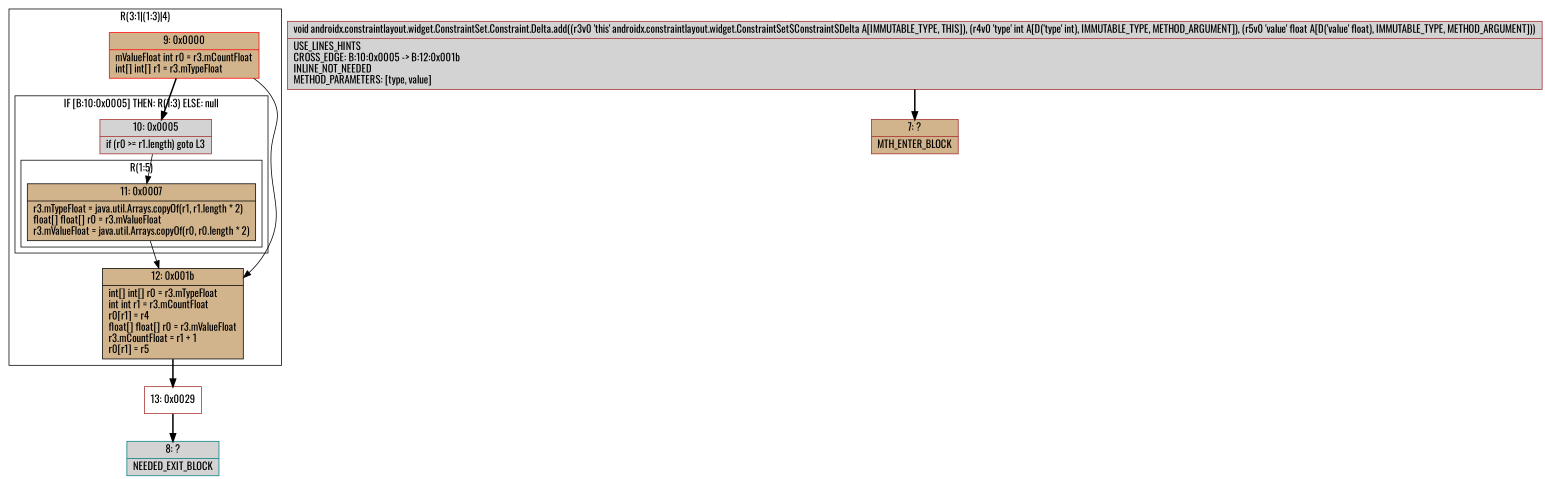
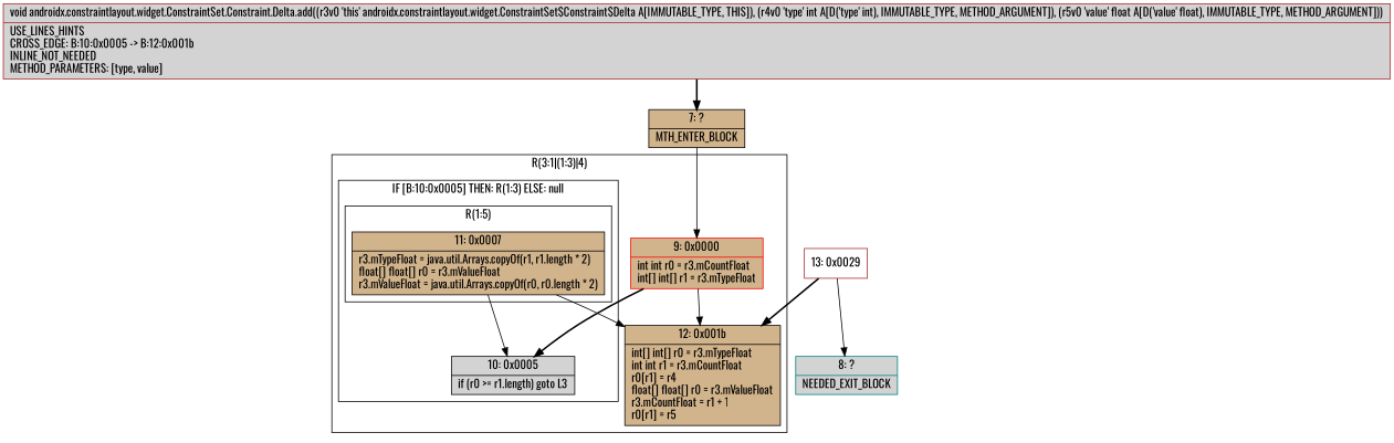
  digraph {
    fontname=Oswald
    node [color=brown fillcolor=tan fontname=Oswald shape=record style=filled]
    edge [fontname=Oswald style=solid]
    n1 [color=black label="{11\:\ 0x0007|r3.mTypeFloat = java.util.Arrays.copyOf(r1, r1.length * 2)\lfloat[] float[] r0 = r3.mValueFloat\lr3.mValueFloat = java.util.Arrays.copyOf(r0, r0.length * 2)\l}"]
-   n2 [fillcolor=lightgrey label="{10\:\ 0x0005|if (r0 \>= r1.length) goto L3\l}"]
-   n3 [color=red label="{9\:\ 0x0000|mValueFloat int r0 = r3.mCountFloat\lint[] int[] r1 = r3.mTypeFloat\l}"]
+   n2 [color=black fillcolor=lightgrey label="{10\:\ 0x0005|if (r0 \>= r1.length) goto L3\l}"]
+   n3 [color=red label="{9\:\ 0x0000|int int r0 = r3.mCountFloat\lint[] int[] r1 = r3.mTypeFloat\l}"]
    n4 [color=black label="{12\:\ 0x001b|int[] int[] r0 = r3.mTypeFloat\lint int r1 = r3.mCountFloat\lr0[r1] = r4\lfloat[] float[] r0 = r3.mValueFloat\lr3.mCountFloat = r1 + 1\lr0[r1] = r5\l}"]
    n5 [fillcolor=white label="{13\:\ 0x0029}"]
    n6 [color=teal fillcolor=lightgrey label="{8\:\ ?|NEEDED_EXIT_BLOCK\l}"]
-   n7 [label="{7\:\ ?|MTH_ENTER_BLOCK\l}"]
+   n7 [color=black label="{7\:\ ?|MTH_ENTER_BLOCK\l}"]
    n8 [fillcolor=lightgrey label="{void androidx.constraintlayout.widget.ConstraintSet.Constraint.Delta.add((r3v0 'this' androidx.constraintlayout.widget.ConstraintSet$Constraint$Delta A[IMMUTABLE_TYPE, THIS]), (r4v0 'type' int A[D('type' int), IMMUTABLE_TYPE, METHOD_ARGUMENT]), (r5v0 'value' float A[D('value' float), IMMUTABLE_TYPE, METHOD_ARGUMENT]))  | USE_LINES_HINTS\lCROSS_EDGE: B:10:0x0005 \-\> B:12:0x001b\lINLINE_NOT_NEEDED\lMETHOD_PARAMETERS: [type, value]\l}"]
    subgraph cluster_1 {
      label="R(3:1|(1:3)|4)"
      n3
      n4
      subgraph cluster_2 {
        label="IF [B:10:0x0005] THEN: R(1:3) ELSE: null"
        n2
        subgraph cluster_3 {
          label="R(1:5)"
          n1
        }
      }
    }
    n1 -> n4
-   n2 -> n1
+   n1 -> n2
    n3 -> n2 [style=bold]
    n3 -> n4
-   n4 -> n5 [style=bold]
-   n5 -> n6 [style=bold]
+   n5 -> n4 [style=bold]
+   n5 -> n6
+   n7 -> n3
    n8 -> n7 [style=bold]
  }
